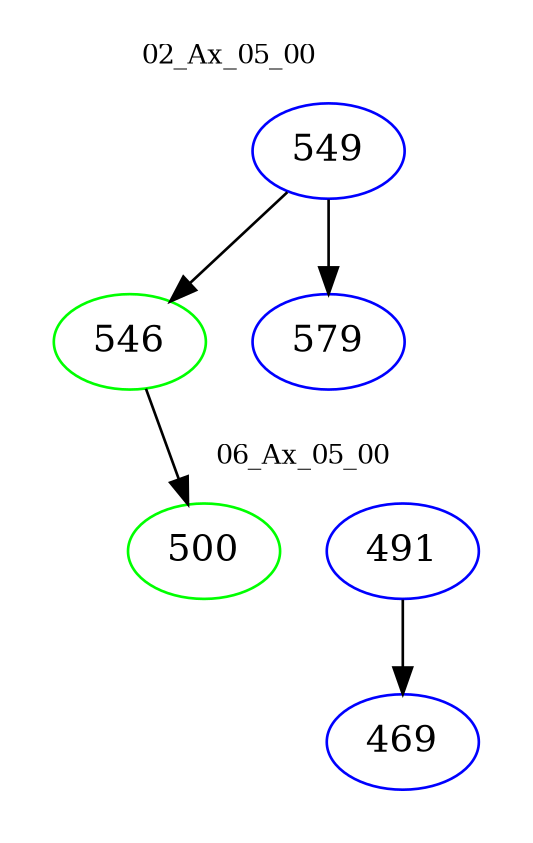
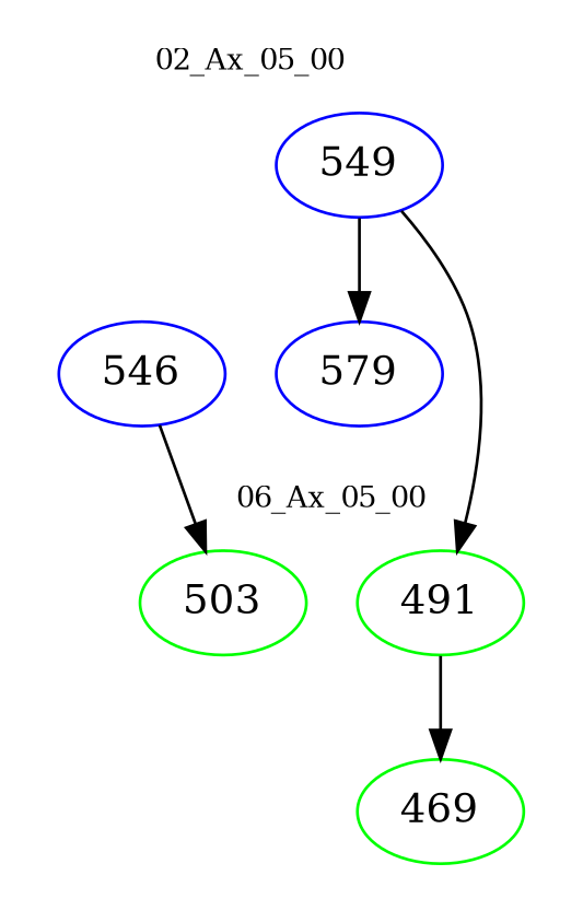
  digraph {
    node [color=blue]
    edge [color=black]
-   n1 [label=491]
-   n2 [label=469]
-   n3 [color=green label=500]
+   n1 [color=green label=491]
+   n2 [color=green label=469]
+   n3 [color=green label=503]
    n4 [label=549]
-   n5 [color=green label=546]
+   n5 [label=546]
    n6 [label=579]
    subgraph cluster_1 {
      color=white
      fontsize=10
      label="06_Ax_05_00"
      n1
      n2
      n3
    }
    subgraph cluster_2 {
      color=white
      fontsize=10
      label="02_Ax_05_00"
      n4
      n5
      n6
    }
    n1 -> n2
-   n4 -> n5
+   n4 -> n1
    n4 -> n6
    n5 -> n3
  }
